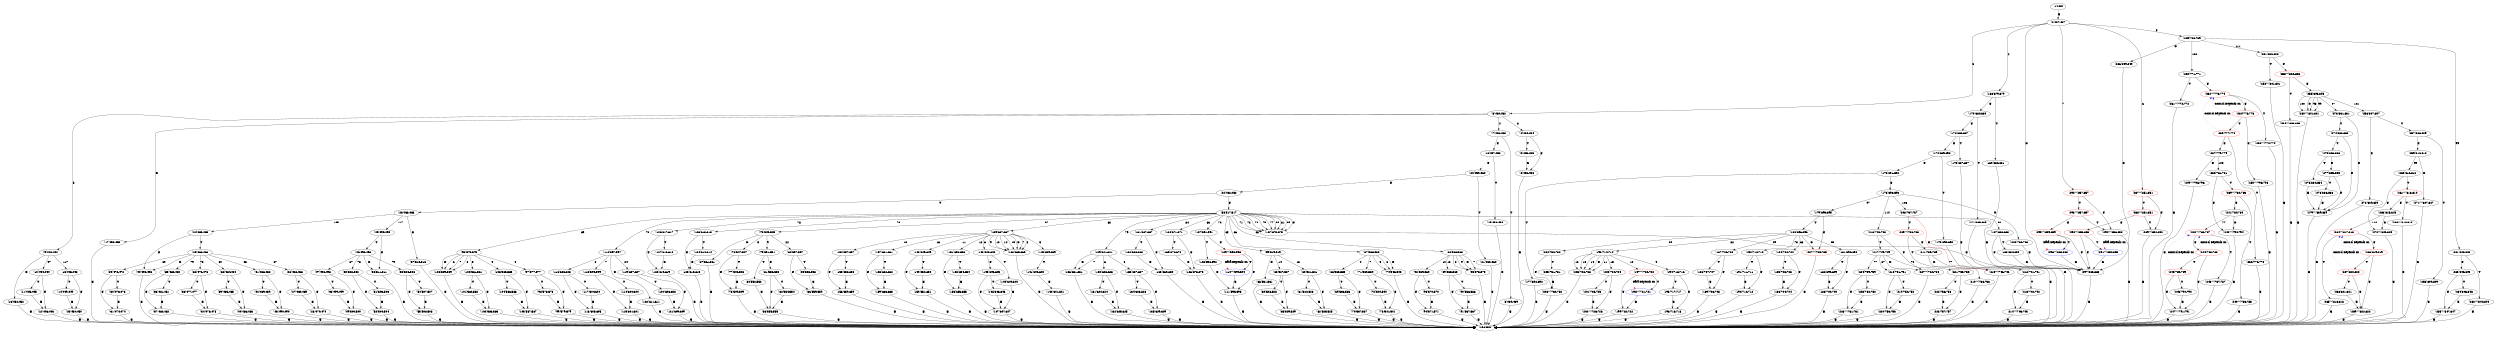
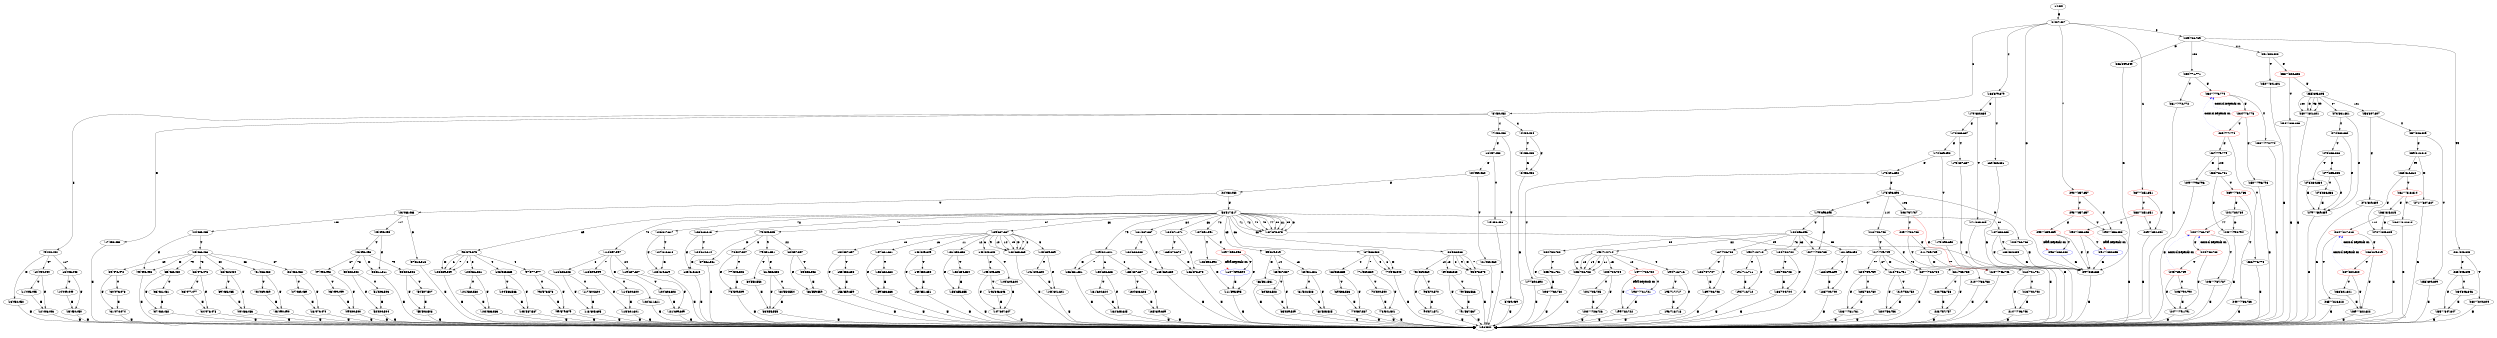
  digraph {
    n1 [label="(1)root"]
    n2 [label="(2)427-427"]
    n3 [label="(3)430-432"]
    n4 [label="(168)679-679"]
    n5 [label="(229)768-769"]
    n6 [color=red label="(287**)851-851"]
    n7 [color=red label="(292**)857-857"]
    n8 [label="(297)863-863"]
    n9 [label="(4)434-434"]
    n10 [label="(7)438-438"]
    n11 [label="(9)442-442"]
    n12 [label="(17)453-453"]
    n13 [label="(170)684-684"]
    n14 [label="(169)680-681"]
    n15 [label="(230)771-771"]
    n16 [label="(251)800-800"]
    n17 [label="(281)843-843"]
    n18 [label="(286)849-849"]
    n19 [color=red label="(288**)851-851"]
    n20 [label="(289**)852-852"]
    n21 [color=red label="(293**)857-857"]
    n22 [label="(294**)858-858"]
    n23 [label="(298)exit"]
    n24 [label="(5)435-435"]
    n25 [label="(6)436-436"]
    n26 [label="(8)439-439"]
    n27 [label="(18)457-458"]
    n28 [label="(10)444-444"]
    n29 [label="(13)448-448"]
    n30 [label="(16)452-452"]
    n31 [label="(19)458-458"]
    n32 [label="(20)459-460"]
    n33 [label="(11)445-445"]
    n34 [label="(12)446-446"]
    n35 [label="(14)449-449"]
    n36 [label="(15)450-450"]
    n37 [label="(21)460-460"]
    n38 [label="(22)462-462"]
    n39 [label="(23)463-463"]
    n40 [label="(58)517-517"]
    n41 [label="(24)465-465"]
    n42 [label="(45)495-495"]
    n43 [label="(57)513-513"]
    n44 [label="(25)466-466"]
    n45 [label="(44)493-493"]
    n46 [label="(46)496-496"]
    n47 [label="(56)511-511"]
    n48 [label="(59)519-519"]
    n49 [label="(67)533-533"]
    n50 [label="(75)545-545"]
    n51 [label="(88)563-563"]
    n52 [label="(96)575-575"]
    n53 [label="(107)591-591"]
    n54 [label="(112)597-597"]
    n55 [label="(126)617-617"]
    n56 [label="(123)613-613"]
    n57 [label="(137)633-633"]
    n58 [label="(139)637-637"]
    n59 [label="(129)621-621"]
    n60 [label="(161)667-667"]
    n61 [label="(167)675-675"]
    n62 [label="(164)671-671"]
    n63 [label="(26)468-468"]
    n64 [label="(29)472-472"]
    n65 [label="(35)480-480"]
    n66 [label="(32)476-476"]
    n67 [label="(38)484-484"]
    n68 [label="(41)488-488"]
    n69 [label="(27)469-469"]
    n70 [label="(28)470-470"]
    n71 [label="(31)474-474"]
    n72 [label="(30)473-473"]
    n73 [label="(36)481-481"]
    n74 [label="(37)482-482"]
    n75 [label="(34)478-478"]
    n76 [label="(33)477-477"]
    n77 [label="(39)485-485"]
    n78 [label="(40)486-486"]
    n79 [label="(42)489-489"]
    n80 [label="(43)490-490"]
    n81 [label="(47)498-498"]
    n82 [label="(50)502-502"]
    n83 [label="(53)506-506"]
    n84 [label="(49)500-500"]
    n85 [label="(48)499-499"]
    n86 [label="(51)503-503"]
    n87 [label="(52)504-504"]
    n88 [label="(55)508-508"]
    n89 [label="(54)507-507"]
    n90 [label="(63)527-527"]
    n91 [label="(60)521-521"]
    n92 [label="(66)531-531"]
    n93 [label="(64)528-528"]
    n94 [label="(65)529-529"]
    n95 [label="(62)525-525"]
    n96 [label="(61)522-523"]
    n97 [label="(68)535-535"]
    n98 [label="(71)539-539"]
    n99 [label="(74)543-543"]
    n100 [label="(76)547-547"]
    n101 [label="(79)551-551"]
    n102 [label="(84)557-557"]
    n103 [label="(87)561-561"]
    n104 [label="(92)569-569"]
    n105 [label="(95)573-573"]
    n106 [label="(89)565-565"]
    n107 [label="(103)585-585"]
    n108 [label="(100)581-581"]
    n109 [label="(97)577-577"]
    n110 [label="(106)589-589"]
    n111 [label="(108)592-592"]
    n112 [color=red label="(109**)593-593"]
    n113 [label="(119)607-607"]
    n114 [label="(116)603-603"]
    n115 [label="(113)599-599"]
    n116 [label="(122)611-611"]
    n117 [label="(127)618-618"]
    n118 [label="(128)619-619"]
    n119 [label="(125)615-615"]
    n120 [label="(124)614-614"]
    n121 [label="(138)634-635"]
    n122 [label="(140)639-639"]
    n123 [label="(143)643-643"]
    n124 [label="(154)657-657"]
    n125 [label="(157)661-661"]
    n126 [label="(148)649-649"]
    n127 [label="(151)653-653"]
    n128 [label="(160)665-665"]
    n129 [label="(136)631-631"]
    n130 [label="(130)623-623"]
    n131 [label="(133)627-627"]
    n132 [label="(163)669-669"]
    n133 [label="(162)668-668"]
    n134 [label="(166)673-673"]
    n135 [label="(165)672-672"]
    n136 [label="(69)536-536"]
    n137 [label="(70)537-537"]
    n138 [label="(72)540-540"]
    n139 [label="(73)541-541"]
    n140 [label="(77)548-548"]
    n141 [label="(78)549-549"]
    n142 [label="(81)553-553"]
    n143 [label="(80)552-552"]
    n144 [label="(83)555-555"]
    n145 [label="(82)554-554"]
    n146 [label="(85)558-558"]
    n147 [label="(86)559-559"]
    n148 [label="(93)570-570"]
    n149 [label="(94)571-571"]
    n150 [label="(91)567-567"]
    n151 [label="(90)566-566"]
    n152 [label="(102)583-583"]
    n153 [label="(104)586-586"]
    n154 [label="(105)587-587"]
    n155 [label="(101)582-582"]
    n156 [label="(98)578-578"]
    n157 [label="(99)579-579"]
    n158 [color=blue label="(110**)594-594"]
    n159 [label="(111)595-595"]
    n160 [label="(121)609-609"]
    n161 [label="(120)608-608"]
    n162 [label="(118)605-605"]
    n163 [label="(117)604-604"]
    n164 [label="(115)601-601"]
    n165 [label="(114)600-600"]
    n166 [label="(141)640-640"]
    n167 [label="(142)641-641"]
    n168 [label="(144)644-644"]
    n169 [label="(145)645-645"]
    n170 [label="(155)658-658"]
    n171 [label="(156)659-659"]
    n172 [label="(158)662-662"]
    n173 [label="(159)663-663"]
    n174 [label="(149)650-650"]
    n175 [label="(150)651-651"]
    n176 [label="(152)654-654"]
    n177 [label="(153)655-655"]
    n178 [label="(147)647-647"]
    n179 [label="(146)646-646"]
    n180 [label="(131)624-624"]
    n181 [label="(132)625-625"]
    n182 [label="(135)629-629"]
    n183 [label="(134)628-628"]
    n184 [label="(171)685-685"]
    n185 [label="(172)686-687"]
    n186 [label="(174)689-690"]
    n187 [label="(173)687-687"]
    n188 [label="(175)690-690"]
    n189 [label="(176)691-692"]
    n190 [label="(178)693-693"]
    n191 [label="(177)692-692"]
    n192 [label="(186)704-704"]
    n193 [label="(187)706-706"]
    n194 [label="(188)707-707"]
    n195 [label="(189)708-708"]
    n196 [label="(184)702-702"]
    n197 [label="(185)703-703"]
    n198 [label="(190)710-710"]
    n199 [label="(191)711-711"]
    n200 [label="(192)712-712"]
    n201 [label="(179)695-695"]
    n202 [label="(216)748-748"]
    n203 [label="(208)737-737"]
    n204 [label="(228)766-766"]
    n205 [label="(180)696-696"]
-   n206 [label="(207**)735-735" color=red]
+   n206 [label="(207**)735-735"]
    n207 [label="(217)749-749"]
    n208 [label="(227**)764-764"]
    n209 [label="(215**)746-746"]
    n210 [color=red label="(209**)738-738"]
    n211 [label="(181)698-698"]
    n212 [label="(204)730-730"]
    n213 [label="(193)714-714"]
    n214 [label="(182)699-699"]
    n215 [label="(183)700-700"]
    n216 [label="(205)731-731"]
    n217 [label="(206**)732-732"]
    n218 [label="(200)724-724"]
    n219 [label="(203)728-728"]
    n220 [color=red label="(197**)720-720"]
    n221 [label="(194)716-716"]
    n222 [label="(201)725-725"]
    n223 [label="(202**)726-726"]
    n224 [label="(199)722-722"]
    n225 [color=blue label="(198**)721-721"]
    n226 [label="(196)718-718"]
    n227 [label="(195)717-717"]
    n228 [label="(220)753-753"]
    n229 [label="(221)755-755"]
    n230 [label="(222)756-756"]
    n231 [label="(223)757-757"]
    n232 [label="(218)751-751"]
    n233 [label="(224)759-759"]
    n234 [label="(219)752-752"]
    n235 [label="(226**)761-761"]
    n236 [label="(225)760-760"]
    n237 [label="(212)741-741"]
    n238 [label="(213)742-742"]
    n239 [label="(214**)743-743"]
    n240 [label="(210**)738-738"]
    n241 [label="(211)739-739"]
    n242 [color=red label="(239**)782-783"]
    n243 [label="(240**)783-783"]
    n244 [label="(241)784-784"]
    n245 [label="(248**)794-794"]
    n246 [color=red label="(242**)786-787"]
    n247 [label="(238)781-781"]
    n248 [label="(237)779-779"]
    n249 [label="(249**)796-796"]
    n250 [label="(236)778-778"]
    n251 [color=red label="(235)777-778"]
    n252 [color=red label="(232**)773-774"]
    n253 [color=red label="(234)776-776"]
    n254 [label="(233**)774-774"]
    n255 [label="(250**)798-798"]
    n256 [label="(231**)772-772"]
    n257 [label="(252**)801-801"]
    n258 [color=red label="(253**)802-803"]
    n259 [label="(283)845-845"]
    n260 [label="(282**)844-844"]
    n261 [label="(254**)803-803"]
    n262 [label="(255)805-805"]
    n263 [label="(273)831-831"]
    n264 [label="(280**)841-841"]
    n265 [label="(256)807-807"]
    n266 [label="(274)832-832"]
    n267 [label="(279**)839-839"]
    n268 [label="(272)829-829"]
    n269 [label="(257)808-809"]
    n270 [label="(246)790-790"]
    n271 [label="(247**)791-791"]
    n272 [color=red label="(244)788-788"]
    n273 [color=red label="(245)789-789"]
    n274 [label="(243**)787-787"]
    n275 [label="(275)833-833"]
    n276 [label="(277)835-835"]
    n277 [label="(276)834-834"]
    n278 [label="(278)836-836"]
    n279 [label="(285**)847-847"]
    n280 [label="(284)846-846"]
    n281 [color=red label="(290**)853-853"]
    n282 [label="(258)809-809"]
    n283 [label="(259)810-810"]
    n284 [label="(260)812-812"]
    n285 [label="(271**)827-827"]
    n286 [label="(270**)825-825"]
    n287 [color=red label="(261**)813-814"]
    n288 [label="(262**)814-814"]
    n289 [label="(263)815-815"]
    n290 [color=red label="(264**)817-818"]
    n291 [color=red label="(266)819-819"]
    n292 [label="(265**)818-818"]
    n293 [color=red label="(267)820-820"]
    n294 [label="(269**)822-822"]
    n295 [label="(268)821-821"]
    n296 [color=blue label="(291**)854-855"]
    n297 [color=red label="(295**)859-859"]
    n298 [color=blue label="(296**)860-860"]
    n1 -> n2 [label=E]
    n2 -> n3 [label=3]
    n2 -> n4 [label=4]
    n2 -> n5 [label=5]
    n2 -> n6 [label=6]
    n2 -> n7 [label=7]
    n2 -> n8 [label=D]
    n3 -> n9 [label=3]
    n3 -> n10 [label=4]
    n3 -> n11 [label=5]
    n3 -> n12 [label=D]
    n4 -> n13 [label=F]
    n4 -> n14 [label=T]
    n5 -> n15 [label=106]
    n5 -> n16 [label=111]
    n5 -> n17 [label=99]
    n5 -> n18 [label=D]
    n6 -> n19 [label=T]
    n6 -> n20 [label=F]
    n7 -> n21 [label=T]
    n7 -> n22 [label=F]
    n8 -> n23 [label=E]
    n9 -> n24 [label=T]
    n9 -> n25 [label=F]
    n10 -> n26 [label=T]
    n10 -> n27 [label=F]
    n11 -> n28 [label=97]
    n11 -> n29 [label=117]
    n11 -> n30 [label=D]
    n12 -> n23 [label=E]
    n13 -> n184 [label=T]
    n13 -> n185 [label=F]
    n14 -> n23 [label=E]
    n15 -> n252 [label=F]
    n15 -> n256 [label=T]
    n16 -> n257 [label=T]
    n16 -> n258 [label=F]
    n17 -> n259 [label=F]
    n17 -> n260 [label=T]
    n18 -> n8 [label=E]
    n19 -> n20 [label=T]
    n19 -> n281 [label=F]
    n20 -> n23 [label=E]
    n21 -> n22 [label=T]
    n21 -> n297 [label=F]
    n22 -> n23 [label=E]
    n24 -> n25 [label=E]
    n25 -> n23 [label=E]
    n26 -> n23 [label=E]
    n27 -> n31 [label=T]
    n27 -> n32 [label=F style=dotted]
    n28 -> n33 [label=T]
    n28 -> n34 [label=F]
    n29 -> n35 [label=T]
    n29 -> n36 [label=F]
    n30 -> n23 [label=E]
    n31 -> n23 [label=E]
    n32 -> n37 [label=T]
    n32 -> n38 [label=F]
    n33 -> n34 [label=E]
    n34 -> n23 [label=E]
    n35 -> n36 [label=E]
    n36 -> n23 [label=E]
    n37 -> n23 [label=E]
    n38 -> n39 [label=T]
    n38 -> n40 [label=F]
    n39 -> n41 [label=105]
    n39 -> n42 [label=117]
    n39 -> n43 [label=D]
    n40 -> n48 [label=65]
    n40 -> n49 [label=66]
    n40 -> n50 [label=67]
    n40 -> n51 [label=68]
    n40 -> n52 [label=69]
    n40 -> n53 [label=70]
    n40 -> n54 [label=73]
    n40 -> n55 [label=78]
    n40 -> n56 [label=76]
    n40 -> n57 [label=82]
    n40 -> n58 [label=83]
    n40 -> n59 [label=79]
    n40 -> n60 [label=84]
    n40 -> n61 [label=71]
    n40 -> n61 [label=72]
    n40 -> n61 [label=74]
    n40 -> n61 [label=75]
    n40 -> n61 [label=77]
    n40 -> n61 [label=80]
    n40 -> n61 [label=81]
    n40 -> n61 [label=85]
    n40 -> n61 [label=D]
    n40 -> n62 [label=86]
    n41 -> n44 [label=T]
    n41 -> n45 [label=F]
    n42 -> n46 [label=T]
    n42 -> n47 [label=F]
    n43 -> n23 [label=E]
    n44 -> n45 [label=D]
    n44 -> n63 [label=67]
    n44 -> n64 [label=69]
    n44 -> n65 [label=79]
    n44 -> n66 [label=73]
    n44 -> n67 [label=80]
    n44 -> n68 [label=83]
    n45 -> n23 [label=E]
    n46 -> n47 [label=D]
    n46 -> n81 [label=67]
    n46 -> n82 [label=73]
    n46 -> n83 [label=79]
    n47 -> n23 [label=E]
    n48 -> n90 [label=14]
    n48 -> n91 [label=13]
    n48 -> n92 [label=D]
    n49 -> n97 [label=4]
    n49 -> n98 [label=7]
    n49 -> n99 [label=5]
    n49 -> n99 [label=6]
    n49 -> n99 [label=D]
    n50 -> n100 [label=5]
    n50 -> n101 [label=9]
    n50 -> n102 [label=22]
    n50 -> n103 [label=D]
    n51 -> n104 [label=10]
    n51 -> n105 [label=7]
    n51 -> n105 [label=8]
    n51 -> n105 [label=9]
    n51 -> n105 [label=D]
    n51 -> n106 [label=13]
    n52 -> n107 [label=9]
    n52 -> n108 [label=5]
    n52 -> n109 [label=4]
    n52 -> n110 [label=6]
    n52 -> n110 [label=7]
    n52 -> n110 [label=8]
    n52 -> n110 [label=D]
    n53 -> n111 [label=T]
    n53 -> n112 [label=F]
    n54 -> n113 [label=24]
    n54 -> n114 [label=8]
    n54 -> n115 [label=7]
    n54 -> n116 [label=D]
    n55 -> n117 [label=T]
    n55 -> n118 [label=F]
    n56 -> n119 [label=F]
    n56 -> n120 [label=T]
    n57 -> n8 [label=F]
    n57 -> n121 [label=T]
    n58 -> n122 [label=5]
    n58 -> n123 [label=6]
    n58 -> n124 [label=13]
    n58 -> n125 [label=16]
    n58 -> n126 [label=11]
    n58 -> n127 [label=12]
    n58 -> n128 [label=7]
    n58 -> n128 [label=8]
    n58 -> n128 [label=9]
    n58 -> n128 [label=10]
    n58 -> n128 [label=14]
    n58 -> n128 [label=15]
    n58 -> n128 [label=D]
    n59 -> n129 [label=7]
    n59 -> n129 [label=D]
    n59 -> n130 [label=6]
    n59 -> n131 [label=8]
    n60 -> n132 [label=F]
    n60 -> n133 [label=T]
    n61 -> n8 [label=E]
    n62 -> n134 [label=F]
    n62 -> n135 [label=T]
    n63 -> n69 [label=T]
    n63 -> n70 [label=F]
    n64 -> n71 [label=F]
    n64 -> n72 [label=T]
    n65 -> n73 [label=T]
    n65 -> n74 [label=F]
    n66 -> n75 [label=F]
    n66 -> n76 [label=T]
    n67 -> n77 [label=T]
    n67 -> n78 [label=F]
    n68 -> n79 [label=T]
    n68 -> n80 [label=F]
    n69 -> n70 [label=E]
    n70 -> n23 [label=E]
    n71 -> n23 [label=E]
    n72 -> n71 [label=E]
    n73 -> n74 [label=E]
    n74 -> n23 [label=E]
    n75 -> n23 [label=E]
    n76 -> n75 [label=E]
    n77 -> n78 [label=E]
    n78 -> n23 [label=E]
    n79 -> n80 [label=E]
    n80 -> n23 [label=E]
    n81 -> n84 [label=F]
    n81 -> n85 [label=T]
    n82 -> n86 [label=T]
    n82 -> n87 [label=F]
    n83 -> n88 [label=F]
    n83 -> n89 [label=T]
    n84 -> n23 [label=E]
    n85 -> n84 [label=E]
    n86 -> n87 [label=E]
    n87 -> n23 [label=E]
    n88 -> n23 [label=E]
    n89 -> n88 [label=E]
    n90 -> n93 [label=T]
    n90 -> n94 [label=F]
    n91 -> n95 [label=F]
    n91 -> n96 [label=T]
    n92 -> n23 [label=E]
    n93 -> n94 [label=E]
    n94 -> n23 [label=E]
    n95 -> n23 [label=E]
    n96 -> n95 [label=E]
    n97 -> n136 [label=T]
    n97 -> n137 [label=F]
    n98 -> n138 [label=T]
    n98 -> n139 [label=F]
    n99 -> n23 [label=E]
    n100 -> n140 [label=T]
    n100 -> n141 [label=F]
    n101 -> n142 [label=F]
    n101 -> n143 [label=T]
    n102 -> n146 [label=T]
    n102 -> n147 [label=F]
    n103 -> n23 [label=E]
    n104 -> n148 [label=T]
    n104 -> n149 [label=F]
    n105 -> n23 [label=E]
    n106 -> n150 [label=F]
    n106 -> n151 [label=T]
    n107 -> n153 [label=T]
    n107 -> n154 [label=F]
    n108 -> n152 [label=F]
    n108 -> n155 [label=T]
    n109 -> n156 [label=T]
    n109 -> n157 [label=F]
    n110 -> n23 [label=E]
    n111 -> n159 [label=E]
    n112 -> n158 [label=T]
    n112 -> n158 [color=red label="Data Depends on" style=dotted]
    n112 -> n159 [label=F]
    n113 -> n160 [label=F]
    n113 -> n161 [label=T]
    n114 -> n162 [label=F]
    n114 -> n163 [label=T]
    n115 -> n164 [label=F]
    n115 -> n165 [label=T]
    n116 -> n23 [label=E]
    n117 -> n118 [label=E]
    n118 -> n23 [label=E]
    n119 -> n23 [label=E]
    n120 -> n119 [label=E]
    n121 -> n8 [label=E]
    n122 -> n166 [label=T]
+   n122 -> n167 [label=F]
    n123 -> n168 [label=T]
    n123 -> n169 [label=F]
    n124 -> n170 [label=T]
    n124 -> n171 [label=F]
    n125 -> n172 [label=T]
    n125 -> n173 [label=F]
    n126 -> n174 [label=T]
    n126 -> n175 [label=F]
    n127 -> n176 [label=T]
    n127 -> n177 [label=F]
    n128 -> n23 [label=E]
    n129 -> n23 [label=E]
    n130 -> n180 [label=T]
    n130 -> n181 [label=F]
    n131 -> n182 [label=F]
    n131 -> n183 [label=T]
    n132 -> n23 [label=E]
    n133 -> n132 [label=E]
    n134 -> n23 [label=E]
    n135 -> n134 [label=E]
    n136 -> n137 [label=E]
    n137 -> n23 [label=E]
    n138 -> n139 [label=E]
    n139 -> n23 [label=E]
    n140 -> n141 [label=E]
    n141 -> n23 [label=E]
    n142 -> n144 [label=F]
    n142 -> n145 [label=T]
    n143 -> n144 [label=E]
    n144 -> n23 [label=E]
    n145 -> n144 [label=E]
    n146 -> n147 [label=E]
    n147 -> n23 [label=E]
    n148 -> n149 [label=E]
    n149 -> n23 [label=E]
    n150 -> n23 [label=E]
    n151 -> n150 [label=E]
    n152 -> n23 [label=E]
    n153 -> n154 [label=E]
    n154 -> n23 [label=E]
    n155 -> n152 [label=E]
    n156 -> n157 [label=E]
    n157 -> n23 [label=E]
    n158 -> n159 [label=E]
    n159 -> n23 [label=E]
    n160 -> n23 [label=E]
    n161 -> n160 [label=E]
    n162 -> n23 [label=E]
    n163 -> n162 [label=E]
    n164 -> n23 [label=E]
    n165 -> n164 [label=E]
    n166 -> n167 [label=E]
    n167 -> n23 [label=E]
    n168 -> n178 [label=E]
    n169 -> n178 [label=F]
    n169 -> n179 [label=T]
    n170 -> n171 [label=E]
    n171 -> n23 [label=E]
    n172 -> n173 [label=E]
    n173 -> n23 [label=E]
    n174 -> n175 [label=E]
    n175 -> n23 [label=E]
    n176 -> n177 [label=E]
    n177 -> n23 [label=E]
    n178 -> n23 [label=E]
    n179 -> n178 [label=E]
    n180 -> n181 [label=E]
    n181 -> n23 [label=E]
    n182 -> n23 [label=E]
    n183 -> n182 [label=E]
    n184 -> n23 [label=E]
    n185 -> n186 [label=F]
    n185 -> n187 [label=T]
    n186 -> n188 [label=T]
    n186 -> n189 [label=F]
    n187 -> n23 [label=E]
    n188 -> n23 [label=E]
    n189 -> n190 [label=F]
    n189 -> n191 [label=T]
    n190 -> n201 [label=97]
    n190 -> n202 [label=114]
    n190 -> n203 [label=105]
    n190 -> n204 [label=D]
    n191 -> n23 [label=E]
    n192 -> n23 [label=E]
    n193 -> n194 [label=T]
    n193 -> n195 [label=F]
    n194 -> n195 [label=E]
    n195 -> n23 [label=E]
    n196 -> n192 [label=F]
    n196 -> n197 [label=T]
    n197 -> n192 [label=E]
    n198 -> n199 [label=T]
    n198 -> n200 [label=F]
    n199 -> n200 [label=E]
    n200 -> n23 [label=E]
    n201 -> n205 [label=T]
    n201 -> n206 [label=F]
    n202 -> n207 [label=T]
    n202 -> n208 [label=F]
    n203 -> n209 [color=red label=F]
    n203 -> n210 [label=T]
    n204 -> n8 [label=E]
    n205 -> n193 [label=69]
    n205 -> n196 [label=68]
    n205 -> n198 [label=73]
    n205 -> n206 [label=D]
    n205 -> n211 [label=65]
    n205 -> n212 [label=84]
    n205 -> n213 [label=82]
    n206 -> n23 [label=E]
    n207 -> n208 [label=D]
    n207 -> n229 [label=70]
    n207 -> n232 [label=67]
    n207 -> n233 [label=77]
    n208 -> n23 [label=E]
    n209 -> n23 [label=E]
    n210 -> n240 [label=T]
    n210 -> n241 [label=F]
    n211 -> n214 [label=T]
    n211 -> n215 [label=F]
    n212 -> n216 [label=T]
    n212 -> n217 [label=F]
    n213 -> n218 [label=15]
    n213 -> n219 [label=11]
    n213 -> n219 [label=12]
    n213 -> n219 [label=13]
    n213 -> n219 [label=14]
    n213 -> n219 [label=D]
    n213 -> n220 [label=10]
    n213 -> n221 [label=9]
    n214 -> n215 [label=E]
    n215 -> n23 [label=E]
    n216 -> n217 [label=E]
    n217 -> n23 [label=E]
    n218 -> n222 [label=T]
    n218 -> n223 [label=F]
    n219 -> n23 [label=E]
    n220 -> n224 [label=F]
    n220 -> n225 [label=T]
    n220 -> n225 [color=red label="Data Depends on" style=dotted]
    n221 -> n226 [label=F]
    n221 -> n227 [label=T]
    n222 -> n223 [label=E]
    n223 -> n23 [label=E]
    n224 -> n23 [label=E]
    n225 -> n224 [label=E]
    n226 -> n23 [label=E]
    n227 -> n226 [label=E]
    n228 -> n23 [label=E]
    n229 -> n230 [label=T]
    n229 -> n231 [label=F]
    n230 -> n231 [label=E]
    n231 -> n23 [label=E]
    n232 -> n228 [label=F]
    n232 -> n234 [label=T]
    n233 -> n235 [label=F]
    n233 -> n236 [label=T]
    n234 -> n228 [label=E]
    n235 -> n23 [label=E]
    n236 -> n235 [label=E]
    n237 -> n238 [label=T]
    n237 -> n239 [label=F]
    n238 -> n239 [label=E]
    n239 -> n23 [label=E]
    n240 -> n23 [label=E]
    n241 -> n209 [label=D]
    n241 -> n237 [label=77]
    n242 -> n243 [label=T]
    n242 -> n244 [label=F]
    n243 -> n23 [label=E]
    n244 -> n245 [label=D]
    n244 -> n246 [label=77]
    n245 -> n23 [label=E]
    n246 -> n272 [label=F]
    n246 -> n274 [label=T]
    n247 -> n242 [label=T]
    n247 -> n245 [label=F]
    n248 -> n247 [label=105]
    n248 -> n249 [label=D]
    n249 -> n23 [label=E]
    n250 -> n23 [label=E]
    n251 -> n248 [label=F]
    n251 -> n250 [label=T]
    n251 -> n252 [color=blue label="Control Depends on" style=dotted]
    n252 -> n253 [label=F]
    n252 -> n254 [label=T]
    n253 -> n251 [label=T]
    n253 -> n252 [color=blue label="Control Depends on" style=dotted]
    n253 -> n255 [label=F]
    n254 -> n23 [label=E]
    n255 -> n23 [label=E]
    n256 -> n23 [label=E]
    n257 -> n23 [label=E]
    n258 -> n261 [label=T]
    n258 -> n262 [label=F]
    n259 -> n279 [label=F]
    n259 -> n280 [label=T]
    n260 -> n23 [label=E]
    n261 -> n23 [label=E]
    n262 -> n263 [label=97]
    n262 -> n264 [label=98]
    n262 -> n264 [label=99]
    n262 -> n264 [label=100]
    n262 -> n264 [label=D]
    n262 -> n265 [label=101]
    n263 -> n266 [label=T]
    n263 -> n267 [label=F]
    n264 -> n23 [label=E]
    n265 -> n268 [label=F]
    n265 -> n269 [label=T]
    n266 -> n267 [label=F]
    n266 -> n275 [label=T]
    n267 -> n23 [label=E]
    n268 -> n23 [label=E]
    n269 -> n282 [label=T]
    n269 -> n283 [label=F]
    n270 -> n271 [label=E]
    n271 -> n23 [label=E]
    n272 -> n246 [color=blue label="Control Depends on" style=dotted]
    n272 -> n271 [label=F]
    n272 -> n273 [label=T]
    n273 -> n246 [color=blue label="Control Depends on" style=dotted]
    n273 -> n270 [label=T]
    n273 -> n271 [label=F]
    n274 -> n23 [label=E]
    n275 -> n276 [label=F]
    n275 -> n277 [label=T]
    n276 -> n267 [label=F]
    n276 -> n278 [label=T]
    n277 -> n267 [label=E]
    n278 -> n267 [label=E]
    n279 -> n23 [label=E]
    n280 -> n279 [label=E]
    n281 -> n8 [label=F]
    n281 -> n296 [label=T]
    n281 -> n296 [color=red label="Data Depends on" style=dotted]
    n282 -> n23 [label=E]
    n283 -> n284 [label=99]
    n283 -> n285 [label=D]
    n284 -> n286 [label=F]
    n284 -> n287 [label=T]
    n285 -> n23 [label=E]
    n286 -> n23 [label=E]
    n287 -> n288 [label=T]
    n287 -> n289 [label=F]
    n288 -> n23 [label=E]
    n289 -> n286 [label=D]
    n289 -> n290 [label=114]
    n290 -> n291 [label=F]
    n290 -> n292 [label=T]
    n291 -> n290 [color=blue label="Control Depends on" style=dotted]
    n291 -> n293 [label=T]
    n291 -> n294 [label=F]
    n292 -> n23 [label=E]
    n293 -> n290 [color=blue label="Control Depends on" style=dotted]
    n293 -> n294 [label=F]
    n293 -> n295 [label=T]
    n294 -> n23 [label=E]
    n295 -> n294 [label=E]
    n296 -> n8 [label=E]
    n297 -> n8 [label=F]
    n297 -> n298 [label=T]
    n297 -> n298 [color=red label="Data Depends on" style=dotted]
    n298 -> n8 [label=E]
  }
